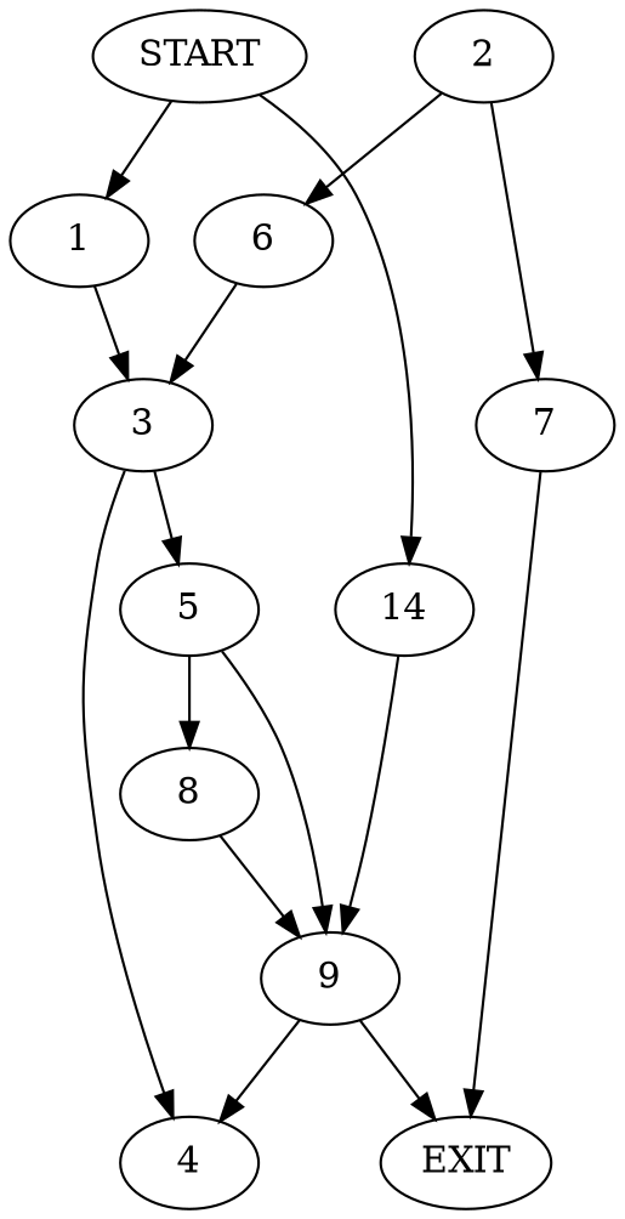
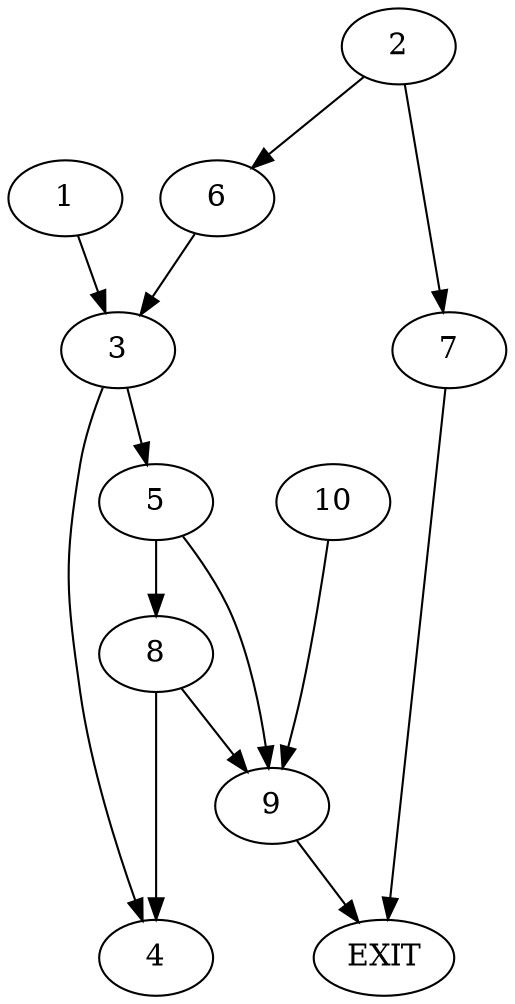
  digraph {
-   n1 [label=START]
    1
-   10 [label=14]
+   10
    3
    9
    n6 [label=EXIT]
    2
    6
    7
    4
    5
    8
-   n1 -> 1
-   n1 -> 10
    1 -> 3
    10 -> 9
    3 -> 4
    3 -> 5
    9 -> n6
    2 -> 6
    2 -> 7
    6 -> 3
    7 -> n6
    5 -> 9
    5 -> 8
    8 -> 9
-   9 -> 4
+   8 -> 4
  }
